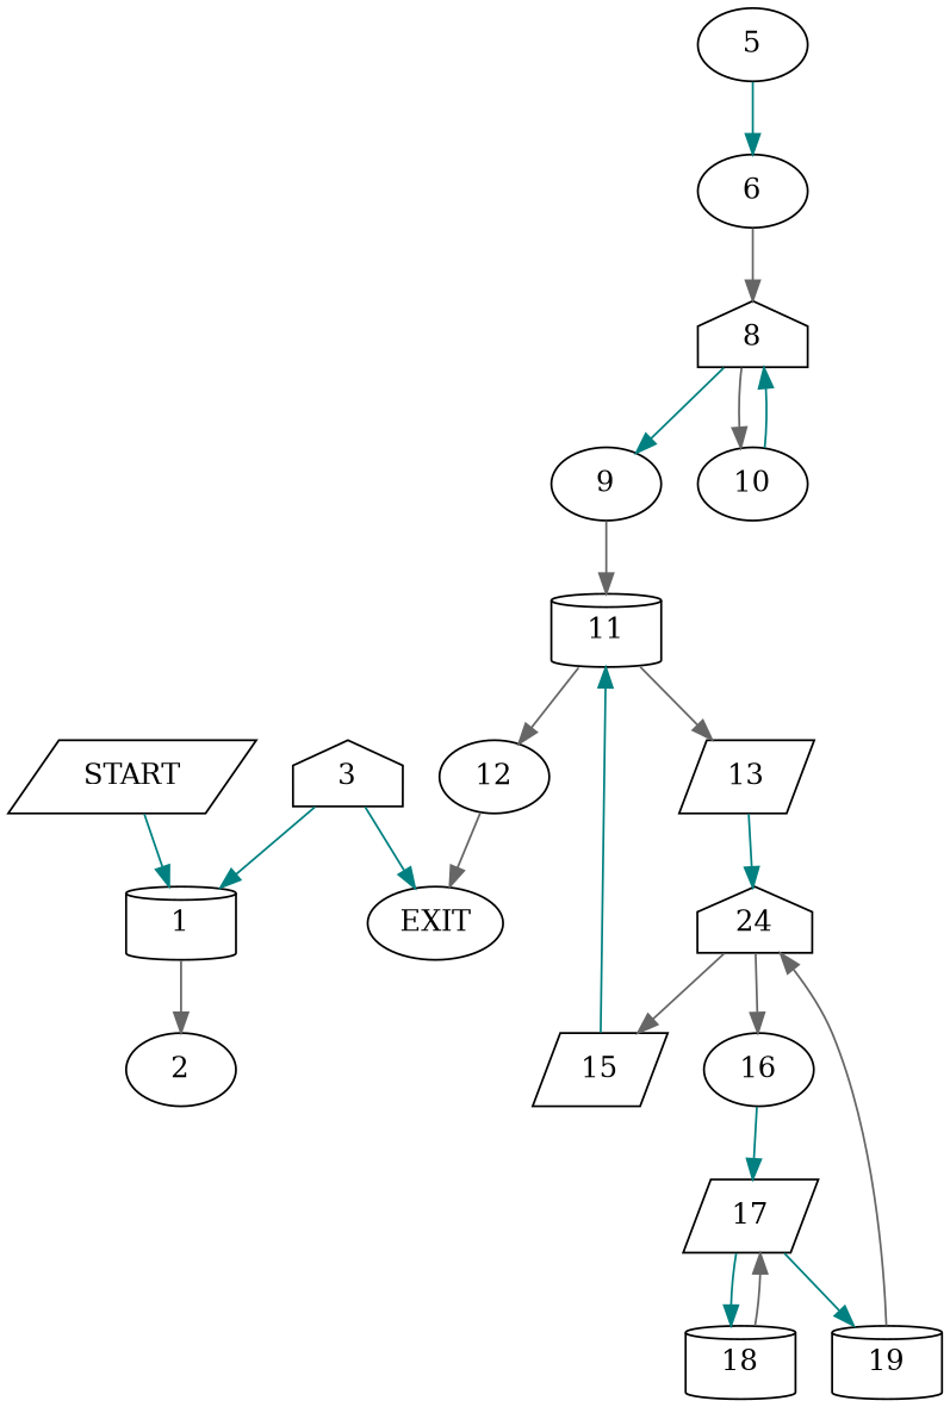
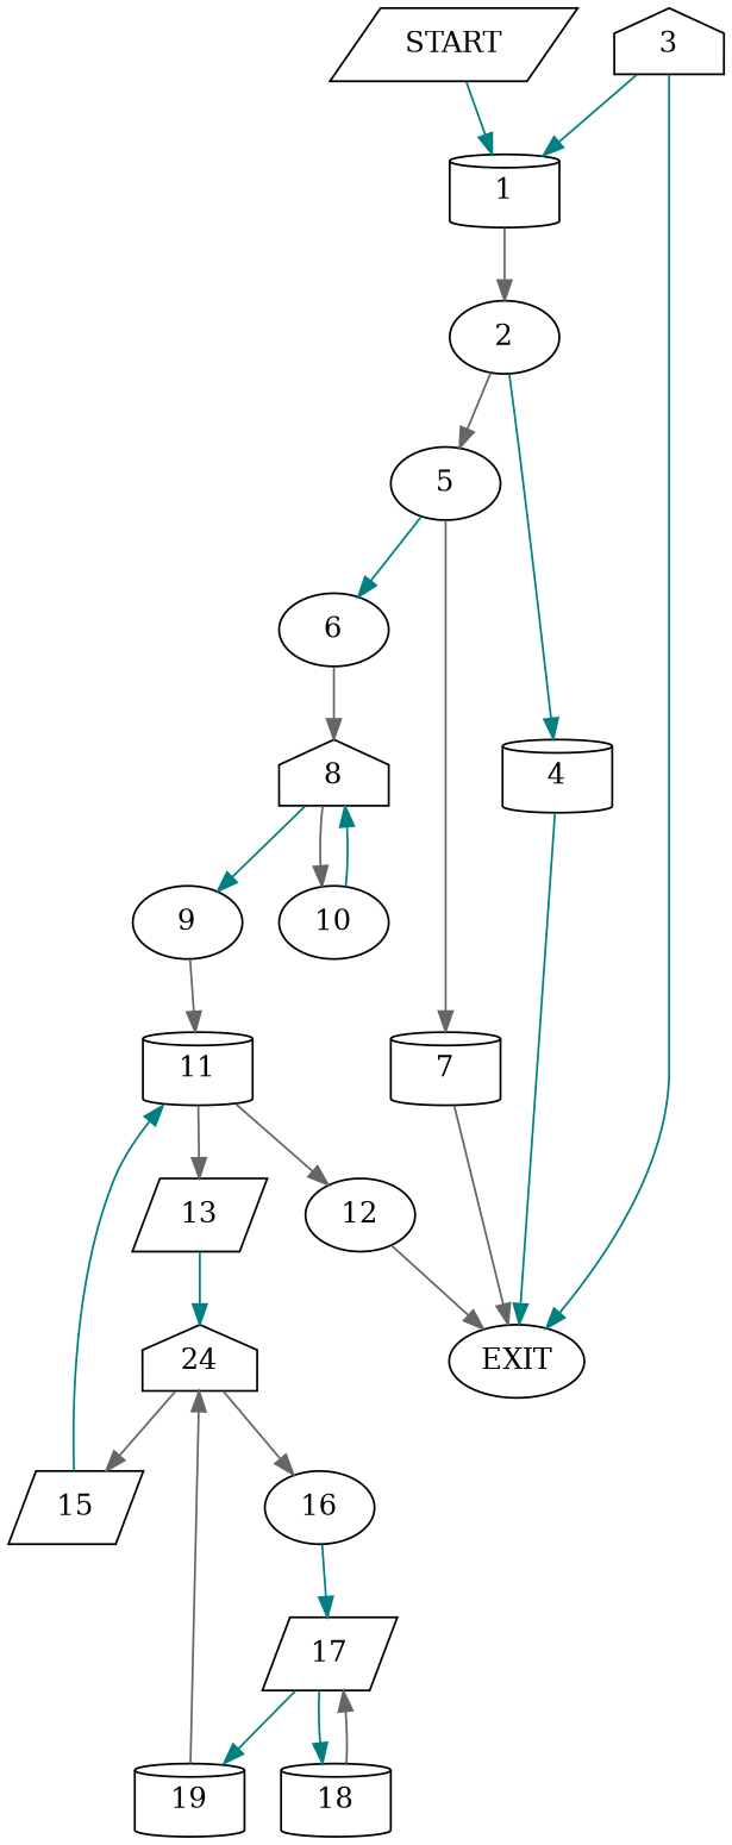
  digraph {
    node [shape=ellipse]
    edge [color=gray40]
    n1 [label=START shape=parallelogram]
    1 [shape=cylinder]
    2
    n4 [label=EXIT]
+   4 [shape=cylinder]
    5
    3 [shape=house]
    6
+   7 [shape=cylinder]
    8 [shape=house]
    9
    10
    11 [shape=cylinder]
    12
    13 [shape=parallelogram]
    n16 [label=24 shape=house]
    15 [shape=parallelogram]
    16
    17 [shape=parallelogram]
    18 [shape=cylinder]
    19 [shape=cylinder]
    n1 -> 1 [color=teal]
    1 -> 2
+   2 -> 4 [color=teal]
+   2 -> 5
+   4 -> n4 [color=teal]
    5 -> 6 [color=teal]
+   5 -> 7
    3 -> 1 [color=teal]
    3 -> n4 [color=teal]
    6 -> 8
+   7 -> n4
    8 -> 9 [color=teal]
    8 -> 10
    9 -> 11
    10 -> 8 [color=teal]
    11 -> 12
    11 -> 13
    12 -> n4
    13 -> n16 [color=teal]
    n16 -> 15
    n16 -> 16
    15 -> 11 [color=teal]
    16 -> 17 [color=teal]
    17 -> 18 [color=teal]
    17 -> 19 [color=teal]
    18 -> 17
    19 -> n16
  }
